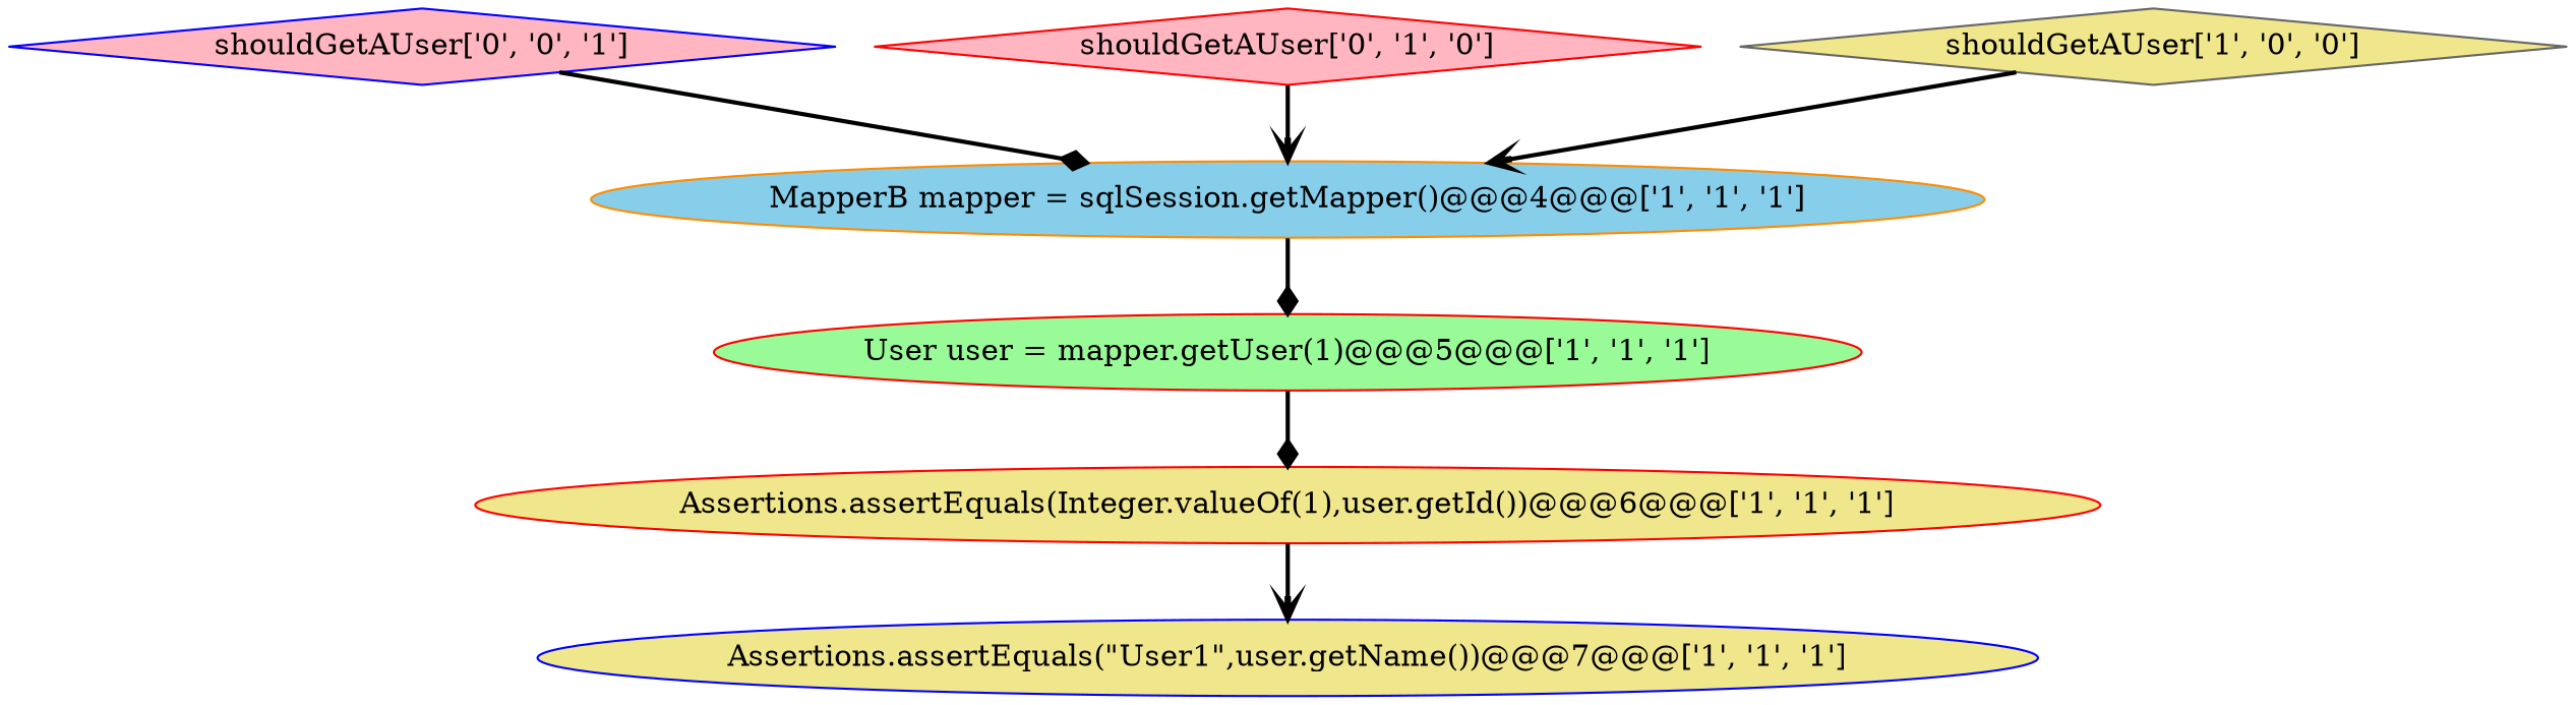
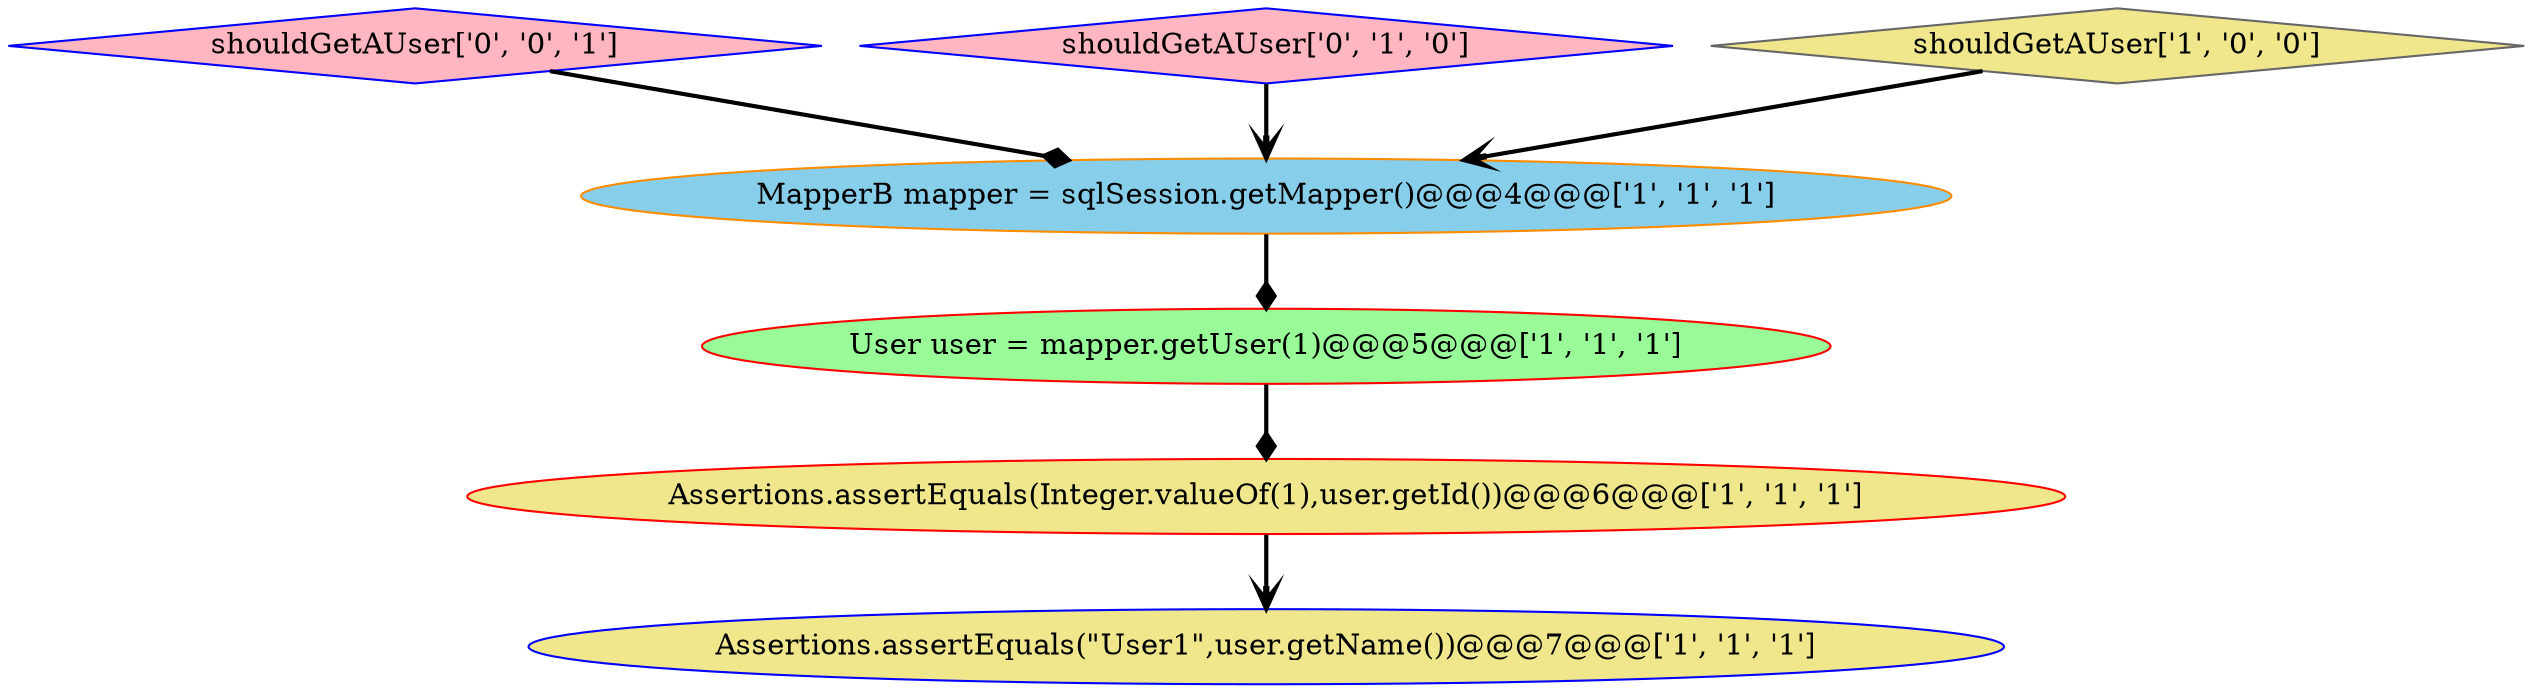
  digraph {
    node [color=red fillcolor=khaki shape=ellipse style=filled]
    edge [arrowhead=diamond style=bold]
    n1 [color=blue fillcolor=lightpink label="shouldGetAUser['0', '0', '1']" shape=diamond]
    n2 [color=darkorange fillcolor=skyblue label="MapperB mapper = sqlSession.getMapper()@@@4@@@['1', '1', '1']"]
    n3 [fillcolor=palegreen label="User user = mapper.getUser(1)@@@5@@@['1', '1', '1']"]
    n4 [label="Assertions.assertEquals(Integer.valueOf(1),user.getId())@@@6@@@['1', '1', '1']"]
    n5 [color=blue label="Assertions.assertEquals(\"User1\",user.getName())@@@7@@@['1', '1', '1']"]
-   n6 [fillcolor=lightpink label="shouldGetAUser['0', '1', '0']" shape=diamond]
+   n6 [color=blue fillcolor=lightpink label="shouldGetAUser['0', '1', '0']" shape=diamond]
    n7 [color=gray40 label="shouldGetAUser['1', '0', '0']" shape=diamond]
    n1 -> n2
    n2 -> n3
    n3 -> n4
    n4 -> n5 [arrowhead=vee]
    n6 -> n2 [arrowhead=vee]
    n7 -> n2 [arrowhead=vee]
  }
